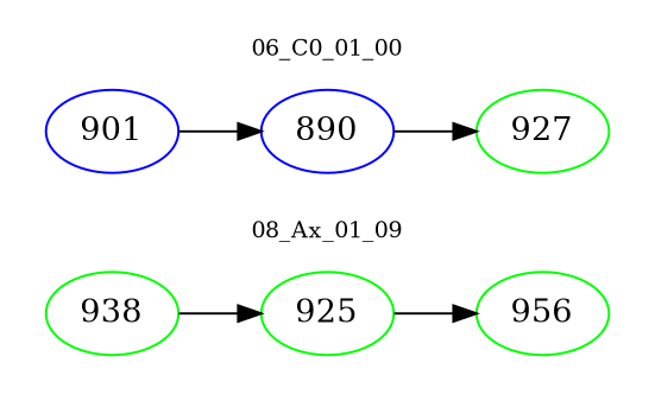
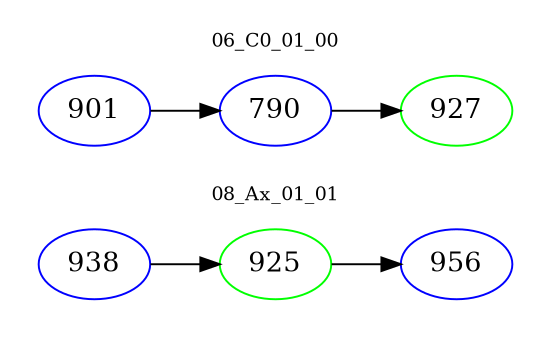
  digraph {
    rankdir=LR
    node [color=blue]
    edge [color=black]
-   n1 [color=green label=938]
+   n1 [label=938]
    n2 [color=green label=925]
-   n3 [color=green label=956]
+   n3 [label=956]
    n4 [label=901]
-   n5 [label=890]
+   n5 [label=790]
    n6 [color=green label=927]
    subgraph cluster_1 {
      color=white
      fontsize=10
-     label="08_Ax_01_09"
+     label="08_Ax_01_01"
      n1
      n2
      n3
    }
    subgraph cluster_2 {
      color=white
      fontsize=10
      label="06_C0_01_00"
      n4
      n5
      n6
    }
    n1 -> n2
    n2 -> n3
    n4 -> n5
    n5 -> n6
  }
